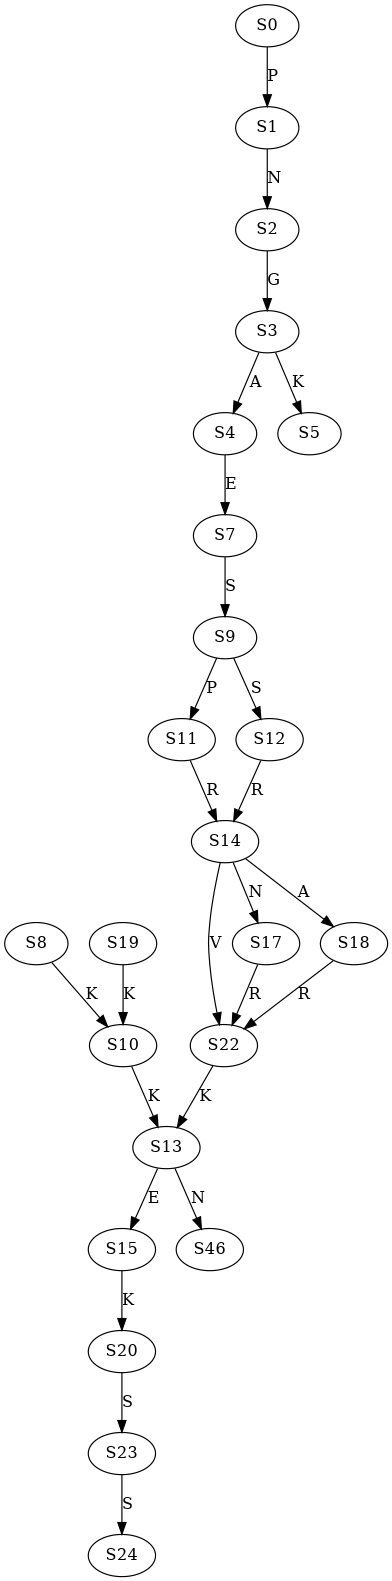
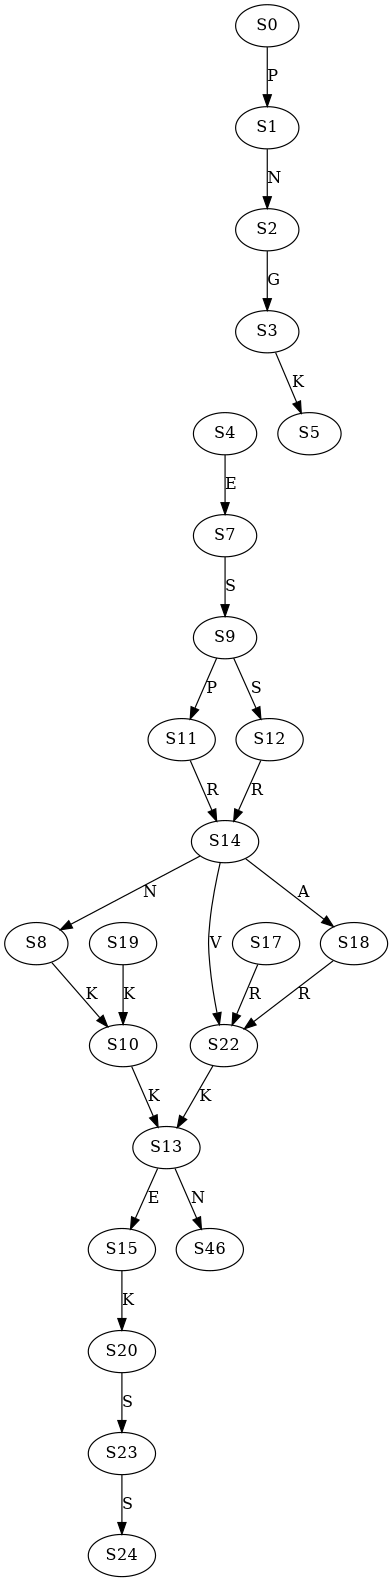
  strict digraph {
    S0
    S1
    S2
    S3
    S4
    S5
    S7
    S9
    S8
    S10
    S11
    S12
    S13
    S14
    S15
    n16 [label=S46]
    S17
    S18
    S22
    S20
    S19
    S23
    S24
    S0 -> S1 [label=P]
    S1 -> S2 [label=N]
    S2 -> S3 [label=G]
-   S3 -> S4 [label=A]
    S3 -> S5 [label=K]
    S4 -> S7 [label=E]
    S7 -> S9 [label=S]
    S9 -> S11 [label=P]
    S9 -> S12 [label=S]
    S8 -> S10 [label=K]
    S10 -> S13 [label=K]
    S11 -> S14 [label=R]
    S12 -> S14 [label=R]
    S13 -> S15 [label=E]
    S13 -> n16 [label=N]
-   S14 -> S17 [label=N]
+   S14 -> S8 [label=N]
    S14 -> S18 [label=A]
    S14 -> S22 [label=V]
    S15 -> S20 [label=K]
    S17 -> S22 [label=R]
    S18 -> S22 [label=R]
    S22 -> S13 [label=K]
    S20 -> S23 [label=S]
    S19 -> S10 [label=K]
    S23 -> S24 [label=S]
  }
